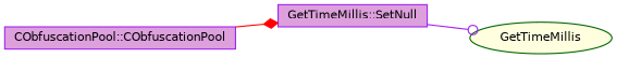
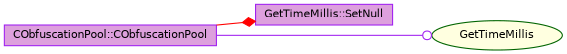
  digraph {
    rankdir=LR
    node [color=purple fillcolor=plum fontname=Helvetica fontsize=10 shape=box style=filled]
    edge [fontname=Helvetica fontsize=10 labelfontname=Helvetica labelfontsize=10 style=solid]
    n1 [fontcolor=black height=0.2 label="CObfuscationPool::CObfuscationPool" width=0.4]
    n2 [height=0.2 label="GetTimeMillis::SetNull" width=0.4]
    n3 [color=darkgreen fillcolor=lightyellow height=0.2 label=GetTimeMillis shape=ellipse width=0.4]
    n1 -> n2 [arrowhead=diamond color=red]
-   n2 -> n3 [arrowhead=odot color=purple]
+   n1 -> n3 [arrowhead=odot color=purple]
  }
